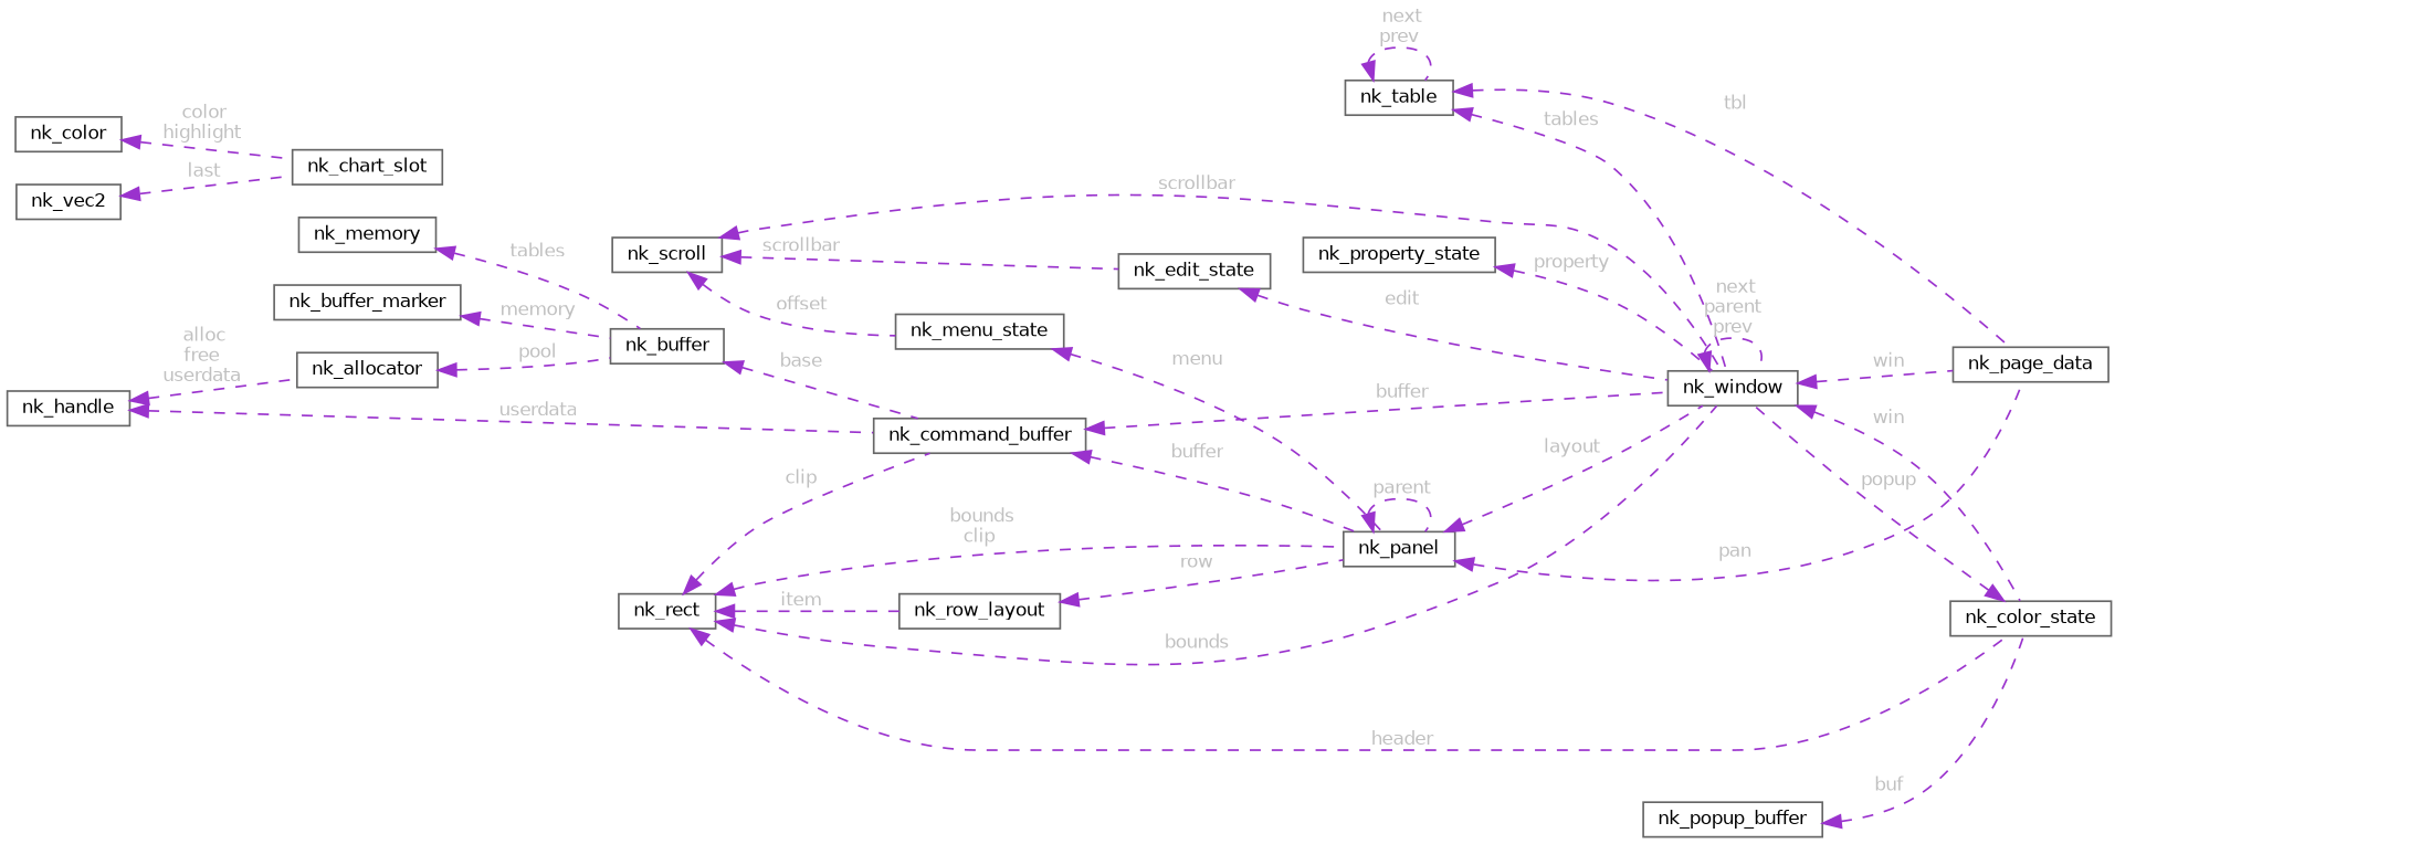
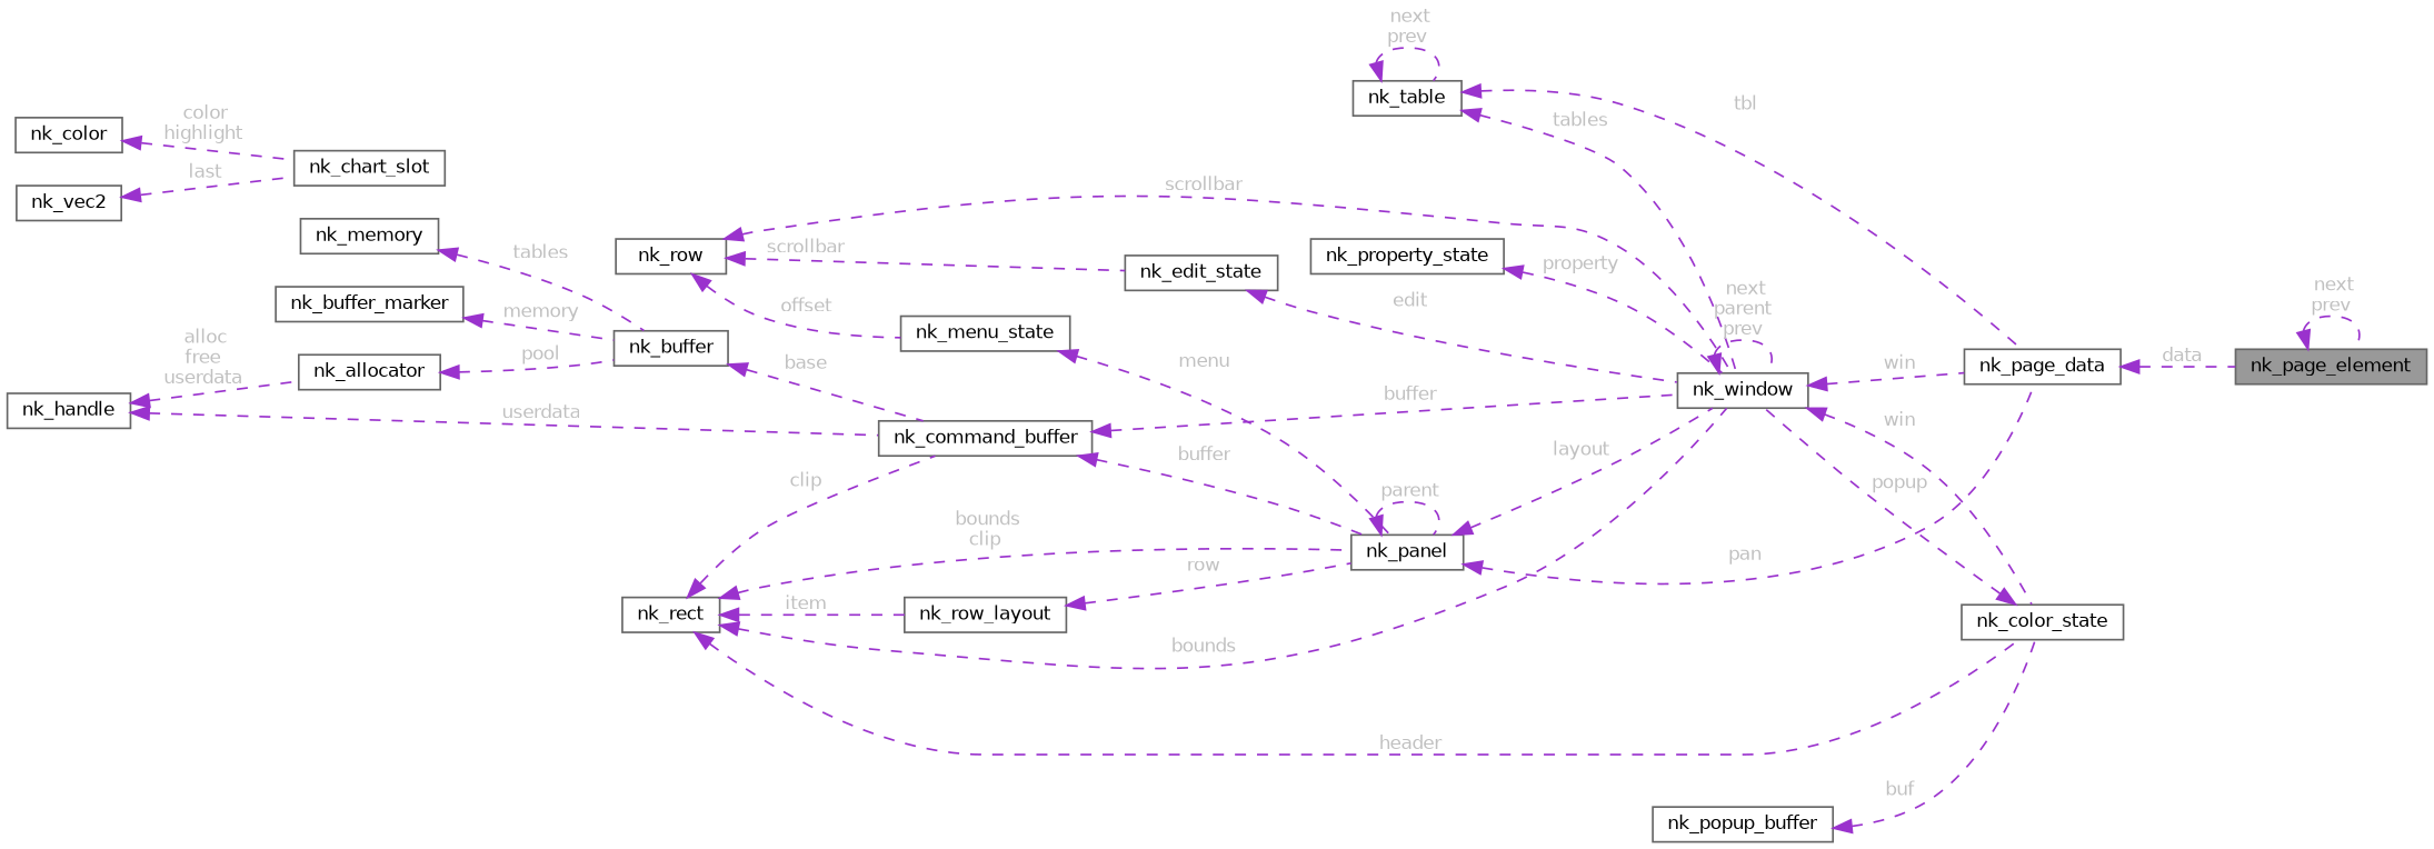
  digraph {
    rankdir=LR
    node [color=gray40 fillcolor=white fontname=Helvetica fontsize=10 shape=box style=filled]
    edge [color=darkorchid3 dir=back fontcolor=grey fontname=Helvetica fontsize=10 labelfontname=Helvetica labelfontsize=10 style=dashed]
+   n1 [fillcolor=grey60 fontcolor=black height=0.2 label=nk_page_element width=0.4]
    n2 [height=0.2 label=nk_page_data width=0.4]
    n3 [height=0.2 label=nk_table width=0.4]
    n4 [height=0.2 label=nk_window width=0.4]
    n5 [height=0.2 label=nk_color_state width=0.4]
    n6 [height=0.2 label=nk_panel width=0.4]
    n7 [height=0.2 label=nk_rect width=0.4]
    n8 [height=0.2 label=nk_row_layout width=0.4]
    n9 [height=0.2 label=nk_command_buffer width=0.4]
    n10 [height=0.2 label=nk_menu_state width=0.4]
-   n11 [height=0.2 label=nk_scroll width=0.4]
+   n11 [height=0.2 label=nk_row width=0.4]
    n12 [height=0.2 label=nk_edit_state width=0.4]
    n13 [height=0.2 label=nk_chart_slot width=0.4]
    n14 [height=0.2 label=nk_color width=0.4]
    n15 [height=0.2 label=nk_vec2 width=0.4]
    n16 [height=0.2 label=nk_buffer width=0.4]
    n17 [height=0.2 label=nk_buffer_marker width=0.4]
    n18 [height=0.2 label=nk_allocator width=0.4]
    n19 [height=0.2 label=nk_handle width=0.4]
    n20 [height=0.2 label=nk_memory width=0.4]
    n21 [height=0.2 label=nk_property_state width=0.4]
    n22 [height=0.2 label=nk_popup_buffer width=0.4]
+   n1 -> n1 [label=" next\nprev"]
+   n2 -> n1 [label=" data"]
    n3 -> n2 [label=" tbl"]
    n3 -> n3 [label=" next\nprev"]
    n3 -> n4 [label=" tables"]
    n4 -> n2 [label=" win"]
    n4 -> n4 [label=" next\nparent\nprev"]
    n4 -> n5 [label=" win"]
    n5 -> n4 [label=" popup"]
    n6 -> n2 [label=" pan"]
    n6 -> n4 [label=" layout"]
    n6 -> n6 [label=" parent"]
    n7 -> n4 [label=" bounds"]
    n7 -> n5 [label=" header"]
    n7 -> n6 [label=" bounds\nclip"]
    n7 -> n8 [label=" item"]
    n7 -> n9 [label=" clip"]
    n8 -> n6 [label=" row"]
    n9 -> n4 [label=" buffer"]
    n9 -> n6 [label=" buffer"]
    n10 -> n6 [label=" menu"]
    n11 -> n4 [label=" scrollbar"]
    n11 -> n10 [label=" offset"]
    n11 -> n12 [label=" scrollbar"]
    n12 -> n4 [label=" edit"]
    n14 -> n13 [label=" color\nhighlight"]
    n15 -> n13 [label=" last"]
    n16 -> n9 [label=" base"]
    n17 -> n16 [label=" memory"]
    n18 -> n16 [label=" pool"]
    n19 -> n9 [label=" userdata"]
    n19 -> n18 [label=" alloc\nfree\nuserdata"]
    n20 -> n16 [label=" tables"]
    n21 -> n4 [label=" property"]
    n22 -> n5 [label=" buf"]
  }
